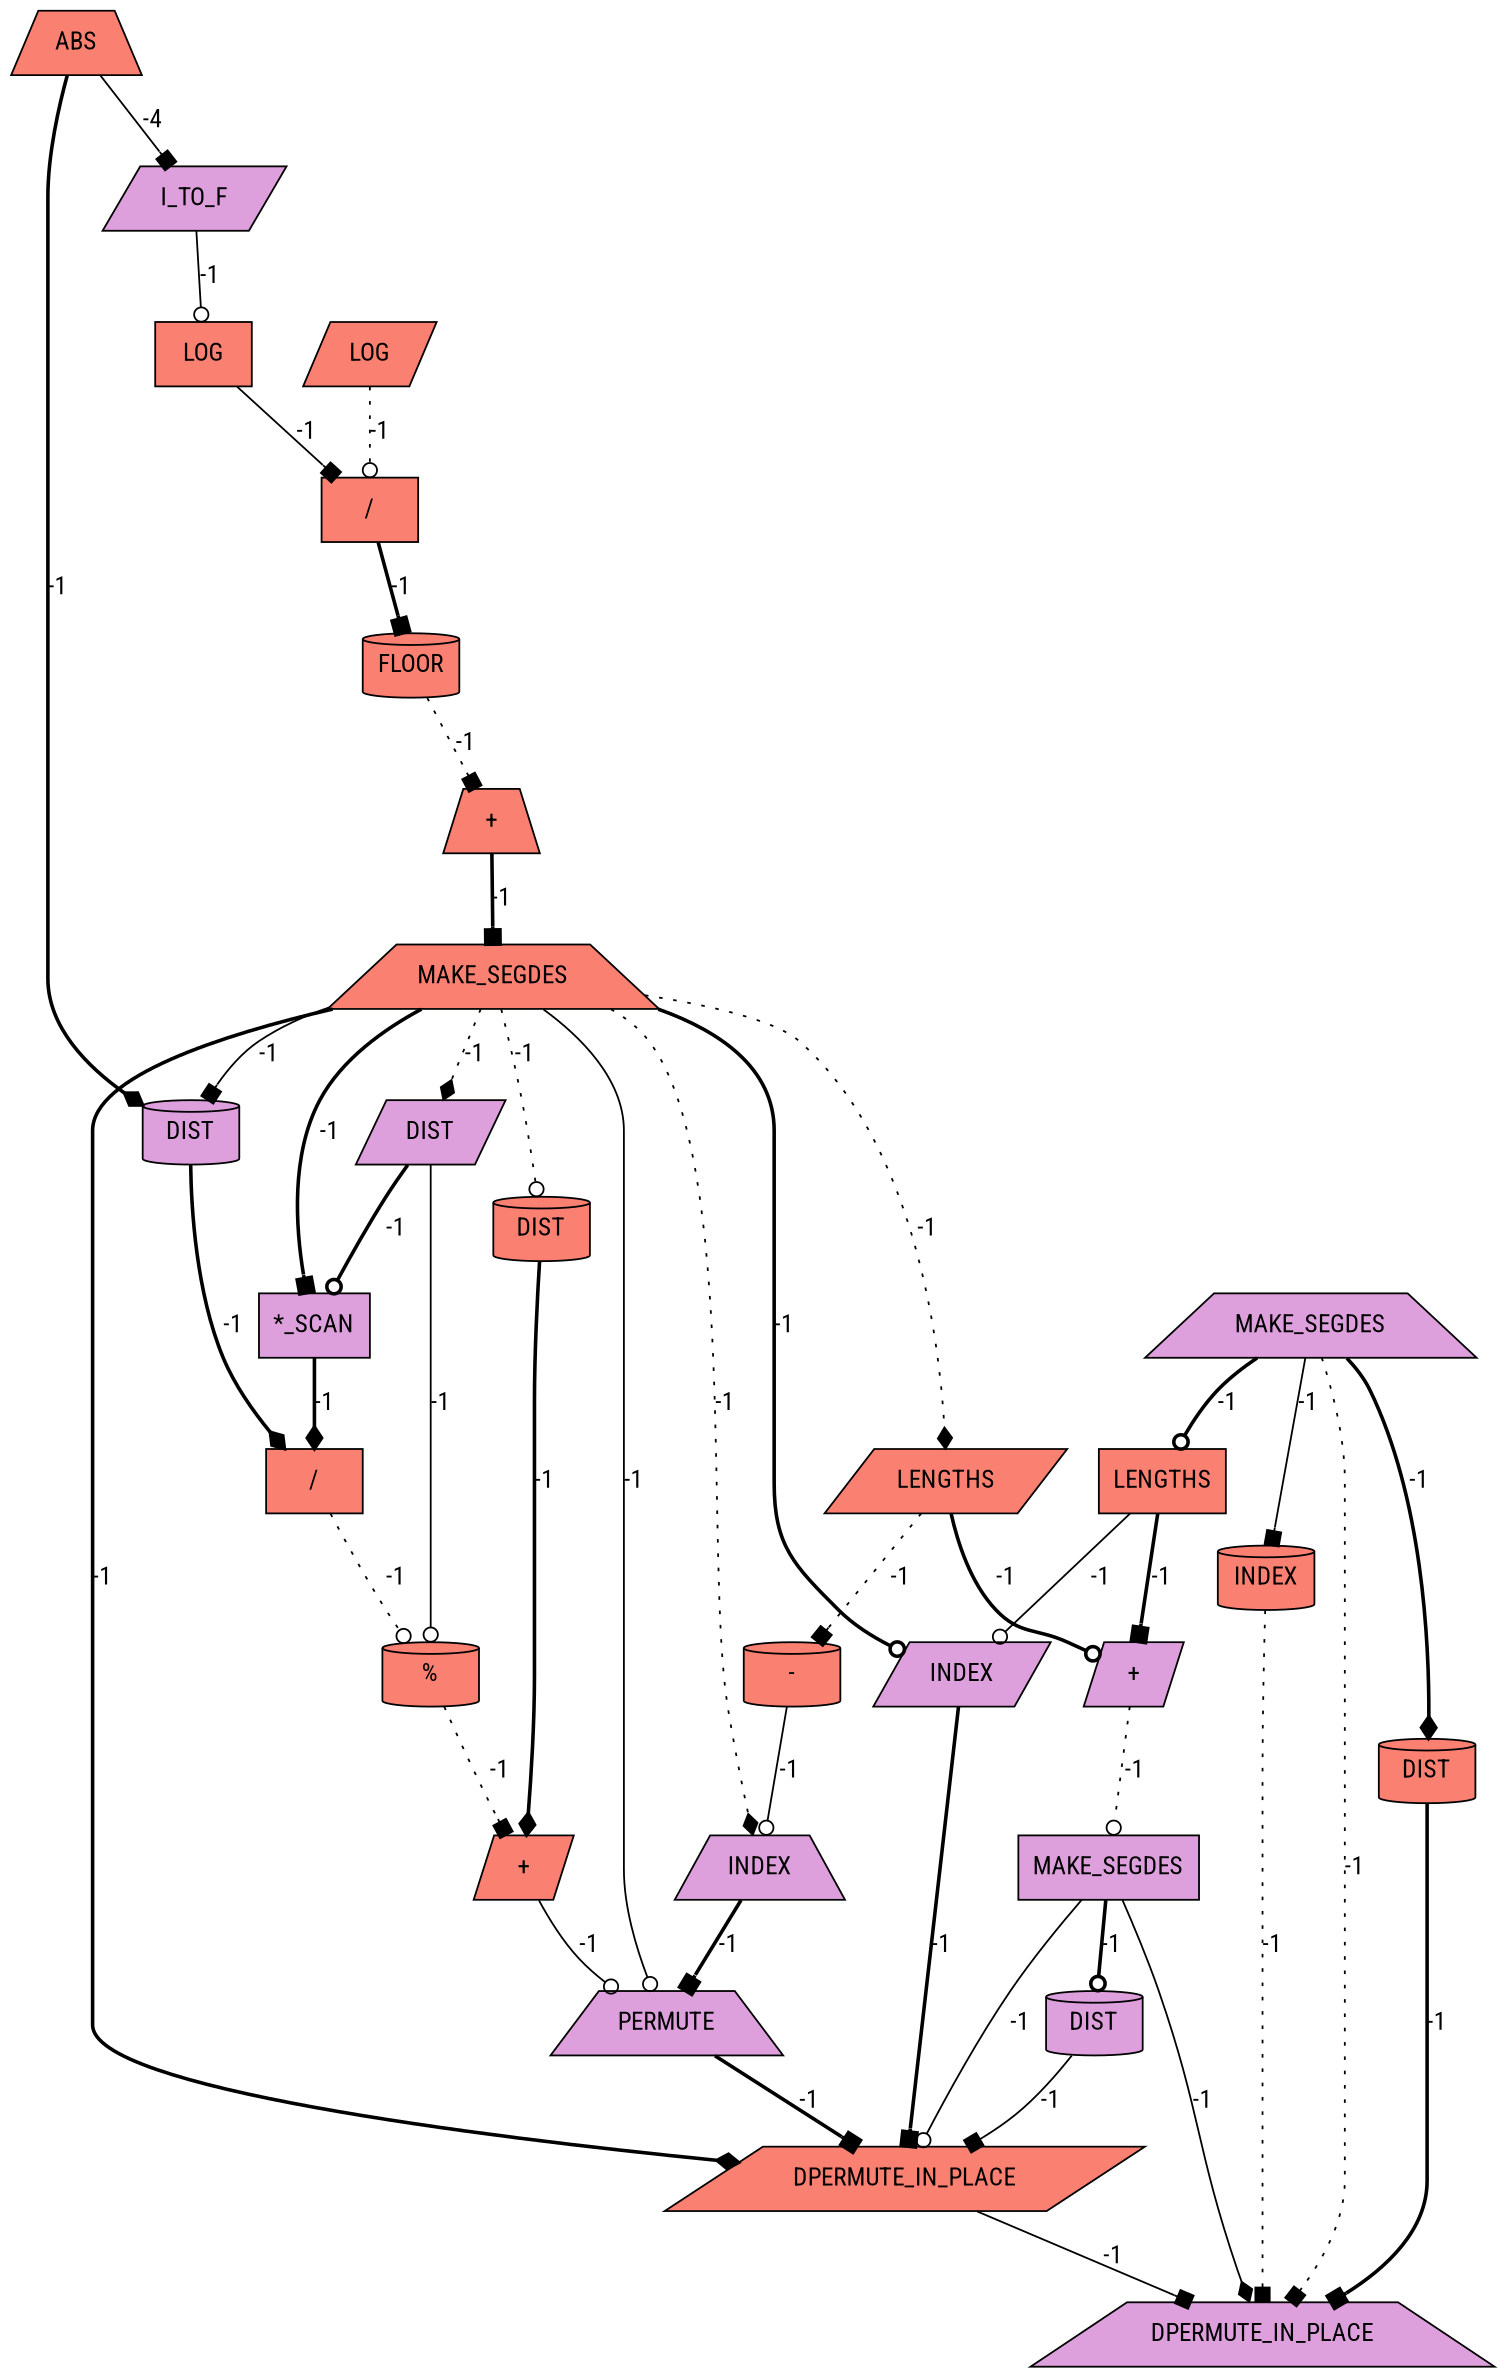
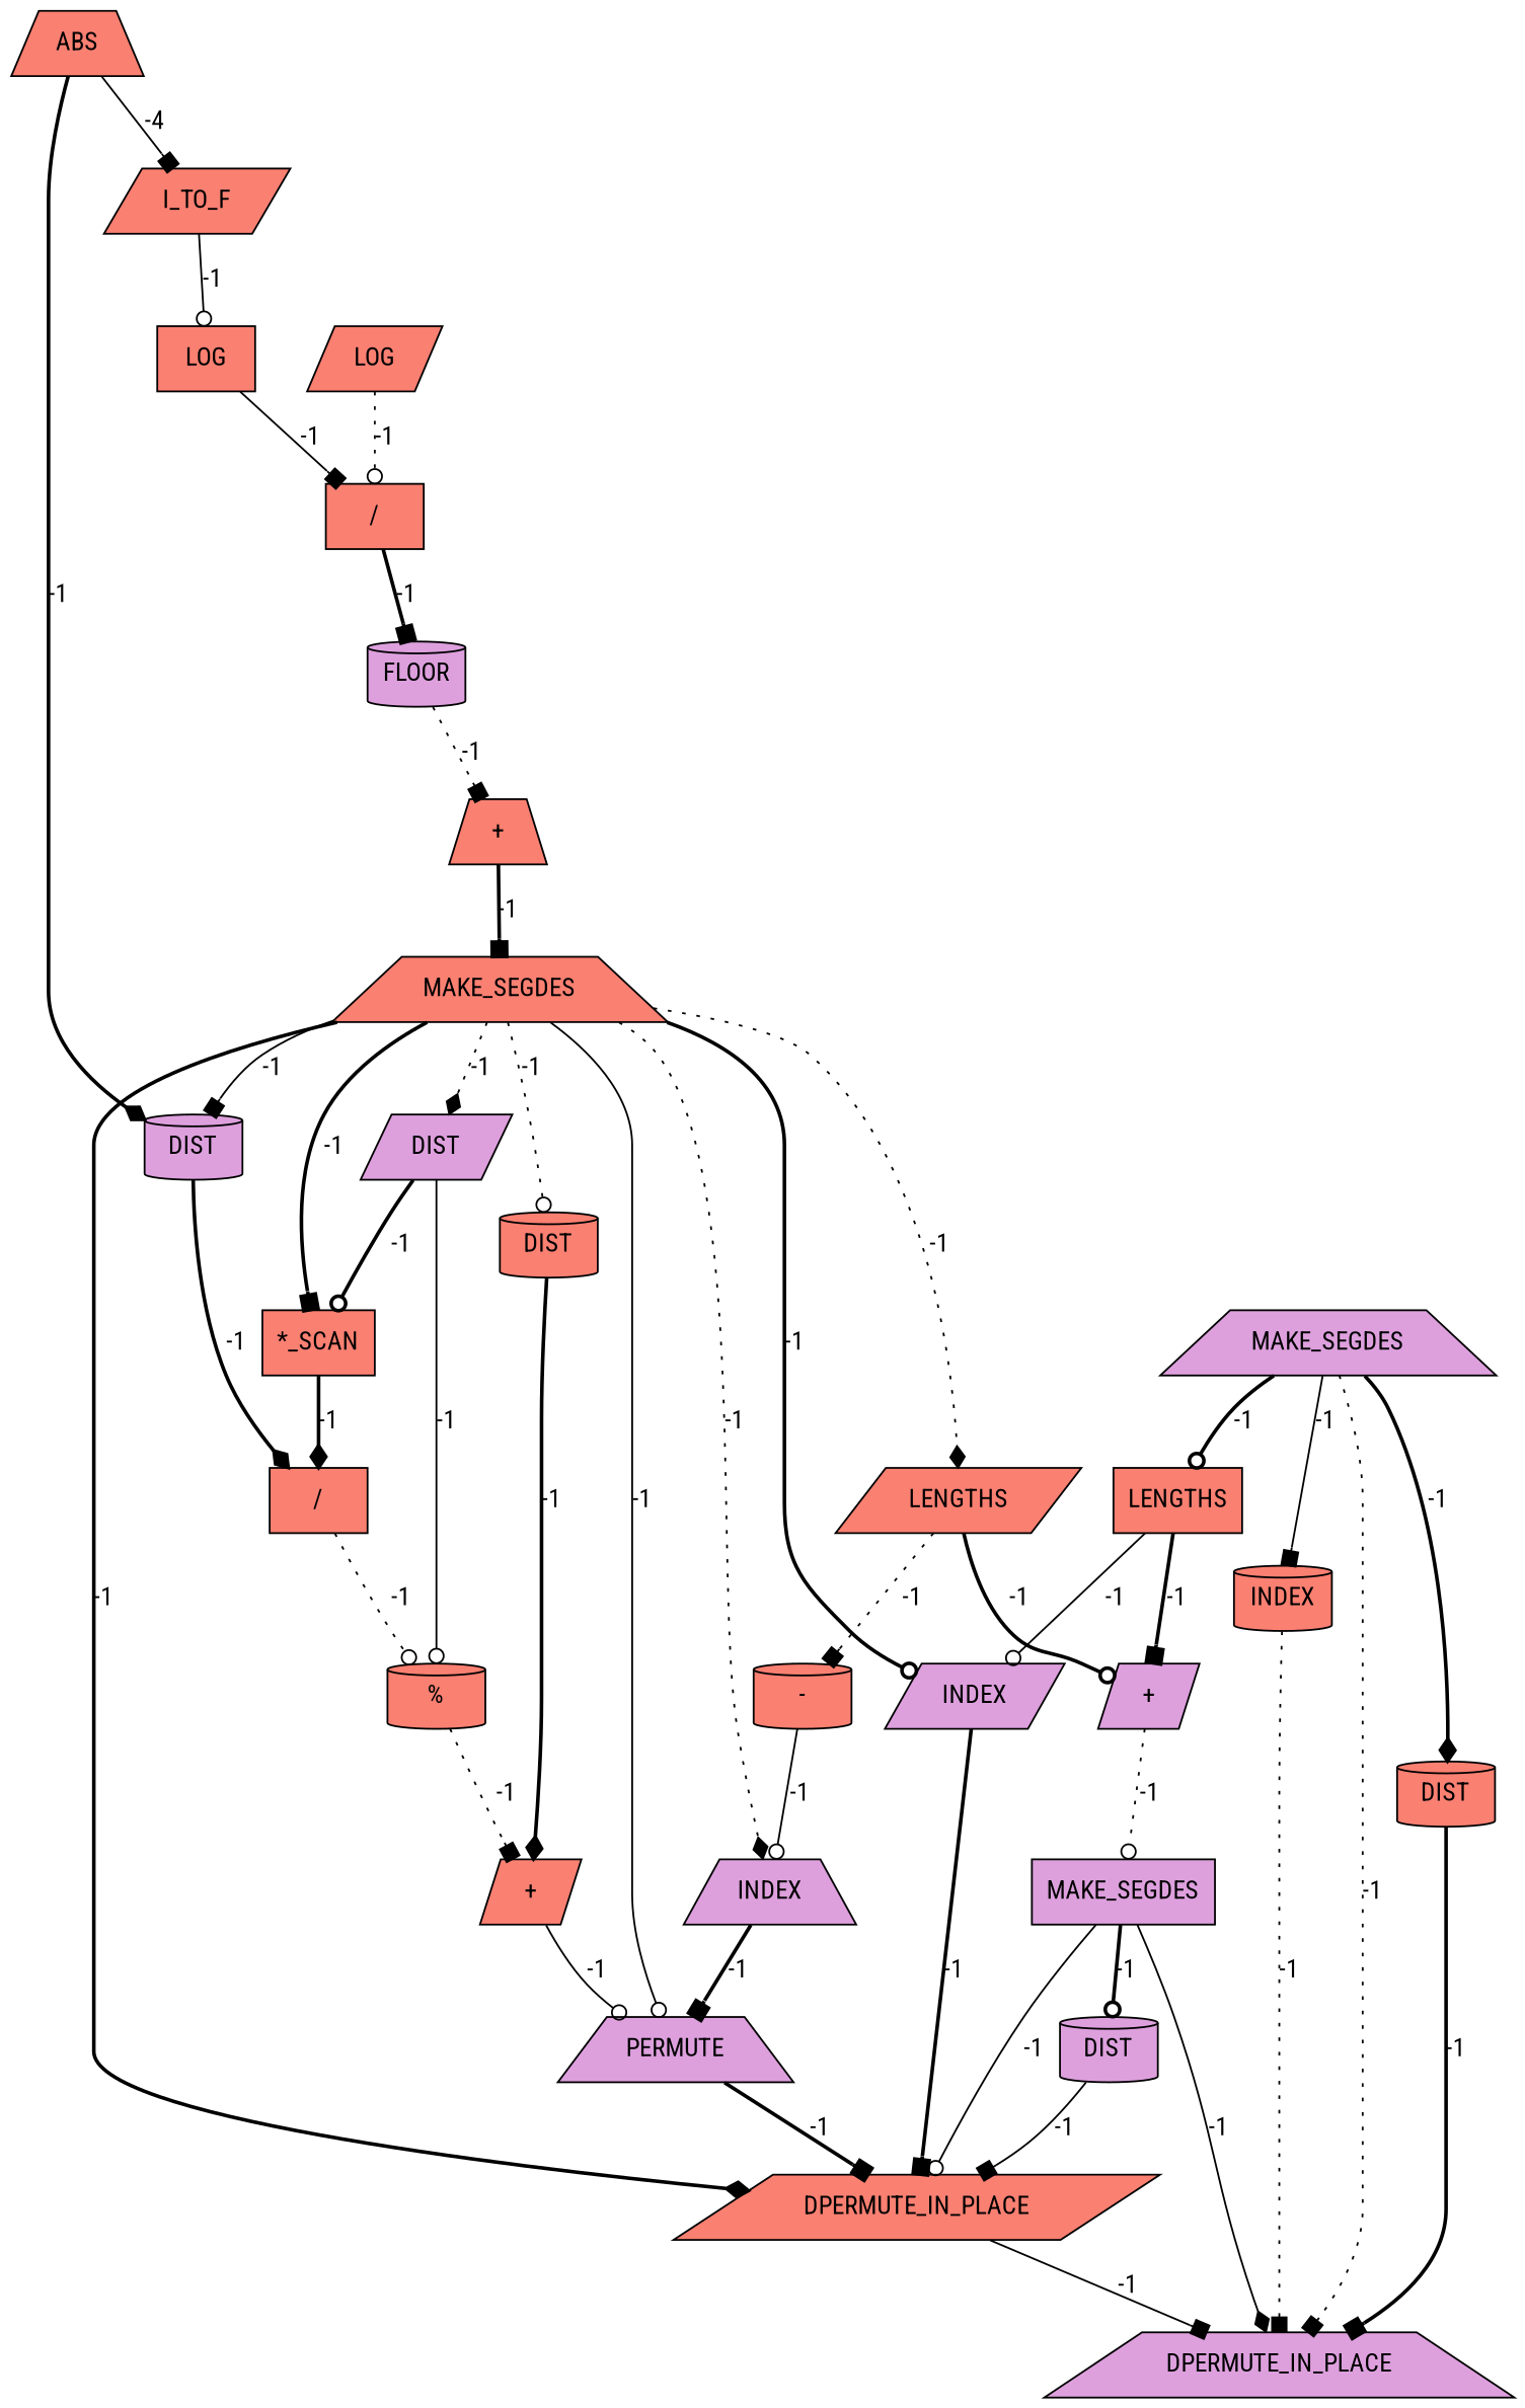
  digraph {
    fontname="Roboto Condensed"
    node [cost=0 fillcolor=salmon fontname="Roboto Condensed" shape=parallelogram style=filled]
    edge [arrowhead=box cost=-1 fontname="Roboto Condensed" style=bold]
    n1 [label=LOG]
    n2 [label="/" shape=box]
-   n3 [label=FLOOR shape=cylinder]
+   n3 [fillcolor=plum label=FLOOR shape=cylinder]
    n4 [label=ABS shape=trapezium]
-   n5 [fillcolor=plum label=I_TO_F]
+   n5 [label=I_TO_F]
    n6 [fillcolor=plum label=DIST shape=cylinder]
    n7 [label=LOG shape=box]
    n8 [label="/" shape=box]
    n9 [fillcolor=plum label=MAKE_SEGDES shape=box]
    n10 [label=DPERMUTE_IN_PLACE]
    n11 [fillcolor=plum label=DPERMUTE_IN_PLACE shape=trapezium]
    n12 [fillcolor=plum label=DIST shape=cylinder]
    n13 [label=MAKE_SEGDES shape=trapezium]
    n14 [label=LENGTHS]
    n15 [fillcolor=plum label=INDEX]
    n16 [label=DIST shape=cylinder]
    n17 [fillcolor=plum label=PERMUTE shape=trapezium]
    n18 [fillcolor=plum label=DIST]
    n19 [fillcolor=plum label=INDEX shape=trapezium]
-   n20 [fillcolor=plum label="*_SCAN" shape=box]
+   n20 [label="*_SCAN" shape=box]
    n21 [label="-" shape=cylinder]
    n22 [fillcolor=plum label="+"]
    n23 [label="+"]
    n24 [label="%" shape=cylinder]
    n25 [label=INDEX shape=cylinder]
    n26 [label=LENGTHS shape=box]
    n27 [fillcolor=plum label=MAKE_SEGDES shape=trapezium]
    n28 [label=DIST shape=cylinder]
    n29 [label="+" shape=trapezium]
    n1 -> n2 [arrowhead=odot label=-1 style=dotted]
    n2 -> n3 [label=-1]
    n3 -> n29 [label=-1 style=dotted]
    n4 -> n5 [label=-4 style=solid]
    n4 -> n6 [arrowhead=diamond label=-1]
    n5 -> n7 [arrowhead=odot label=-1 style=solid]
    n6 -> n8 [arrowhead=diamond label=-1]
    n7 -> n2 [label=-1 style=solid]
    n8 -> n24 [arrowhead=odot label=-1 style=dotted]
    n9 -> n10 [arrowhead=odot label=-1 style=solid]
    n9 -> n11 [arrowhead=diamond label=-1 style=solid]
    n9 -> n12 [arrowhead=odot label=-1]
    n10 -> n11 [label=-1 style=solid]
    n12 -> n10 [label=-1 style=solid]
    n13 -> n6 [label=-1 style=solid]
    n13 -> n10 [arrowhead=diamond label=-1]
    n13 -> n14 [arrowhead=diamond label=-1 style=dotted]
    n13 -> n15 [arrowhead=odot label=-1]
    n13 -> n16 [arrowhead=odot label=-1 style=dotted]
    n13 -> n17 [arrowhead=odot label=-1 style=solid]
    n13 -> n18 [arrowhead=diamond label=-1 style=dotted]
    n13 -> n19 [arrowhead=diamond label=-1 style=dotted]
    n13 -> n20 [label=-1]
    n14 -> n21 [label=-1 style=dotted]
    n14 -> n22 [arrowhead=odot label=-1]
    n15 -> n10 [label=-1]
    n16 -> n23 [arrowhead=diamond label=-1]
    n17 -> n10 [label=-1]
    n18 -> n20 [arrowhead=odot label=-1]
    n18 -> n24 [arrowhead=odot label=-1 style=solid]
    n19 -> n17 [label=-1]
    n20 -> n8 [arrowhead=diamond label=-1]
    n21 -> n19 [arrowhead=odot label=-1 style=solid]
    n22 -> n9 [arrowhead=odot label=-1 style=dotted]
    n23 -> n17 [arrowhead=odot label=-1 style=solid]
    n24 -> n23 [label=-1 style=dotted]
    n25 -> n11 [label=-1 style=dotted]
    n26 -> n15 [arrowhead=odot label=-1 style=solid]
    n26 -> n22 [label=-1]
    n27 -> n11 [label=-1 style=dotted]
    n27 -> n25 [label=-1 style=solid]
    n27 -> n26 [arrowhead=odot label=-1]
    n27 -> n28 [arrowhead=diamond label=-1]
    n28 -> n11 [label=-1]
    n29 -> n13 [label=-1]
  }
